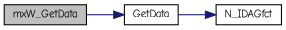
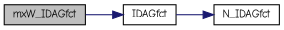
  digraph {
    fontname="Comic Neue"
    rankdir=LR
    node [color=black fillcolor=white fontname="Comic Neue" fontsize=10 shape=record style=filled]
    edge [color=midnightblue fontname="Comic Neue" fontsize=10 labelfontname=Helvetica labelfontsize=10 style=solid]
-   n1 [fillcolor=grey75 fontcolor=black height=0.2 label=mxW_GetData width=0.4]
-   n2 [height=0.2 label=GetData width=0.4]
+   n1 [fillcolor=grey75 fontcolor=black height=0.2 label=mxW_IDAGfct width=0.4]
+   n2 [height=0.2 label=IDAGfct width=0.4]
    n3 [height=0.2 label=N_IDAGfct width=0.4]
    n1 -> n2
    n2 -> n3
  }
